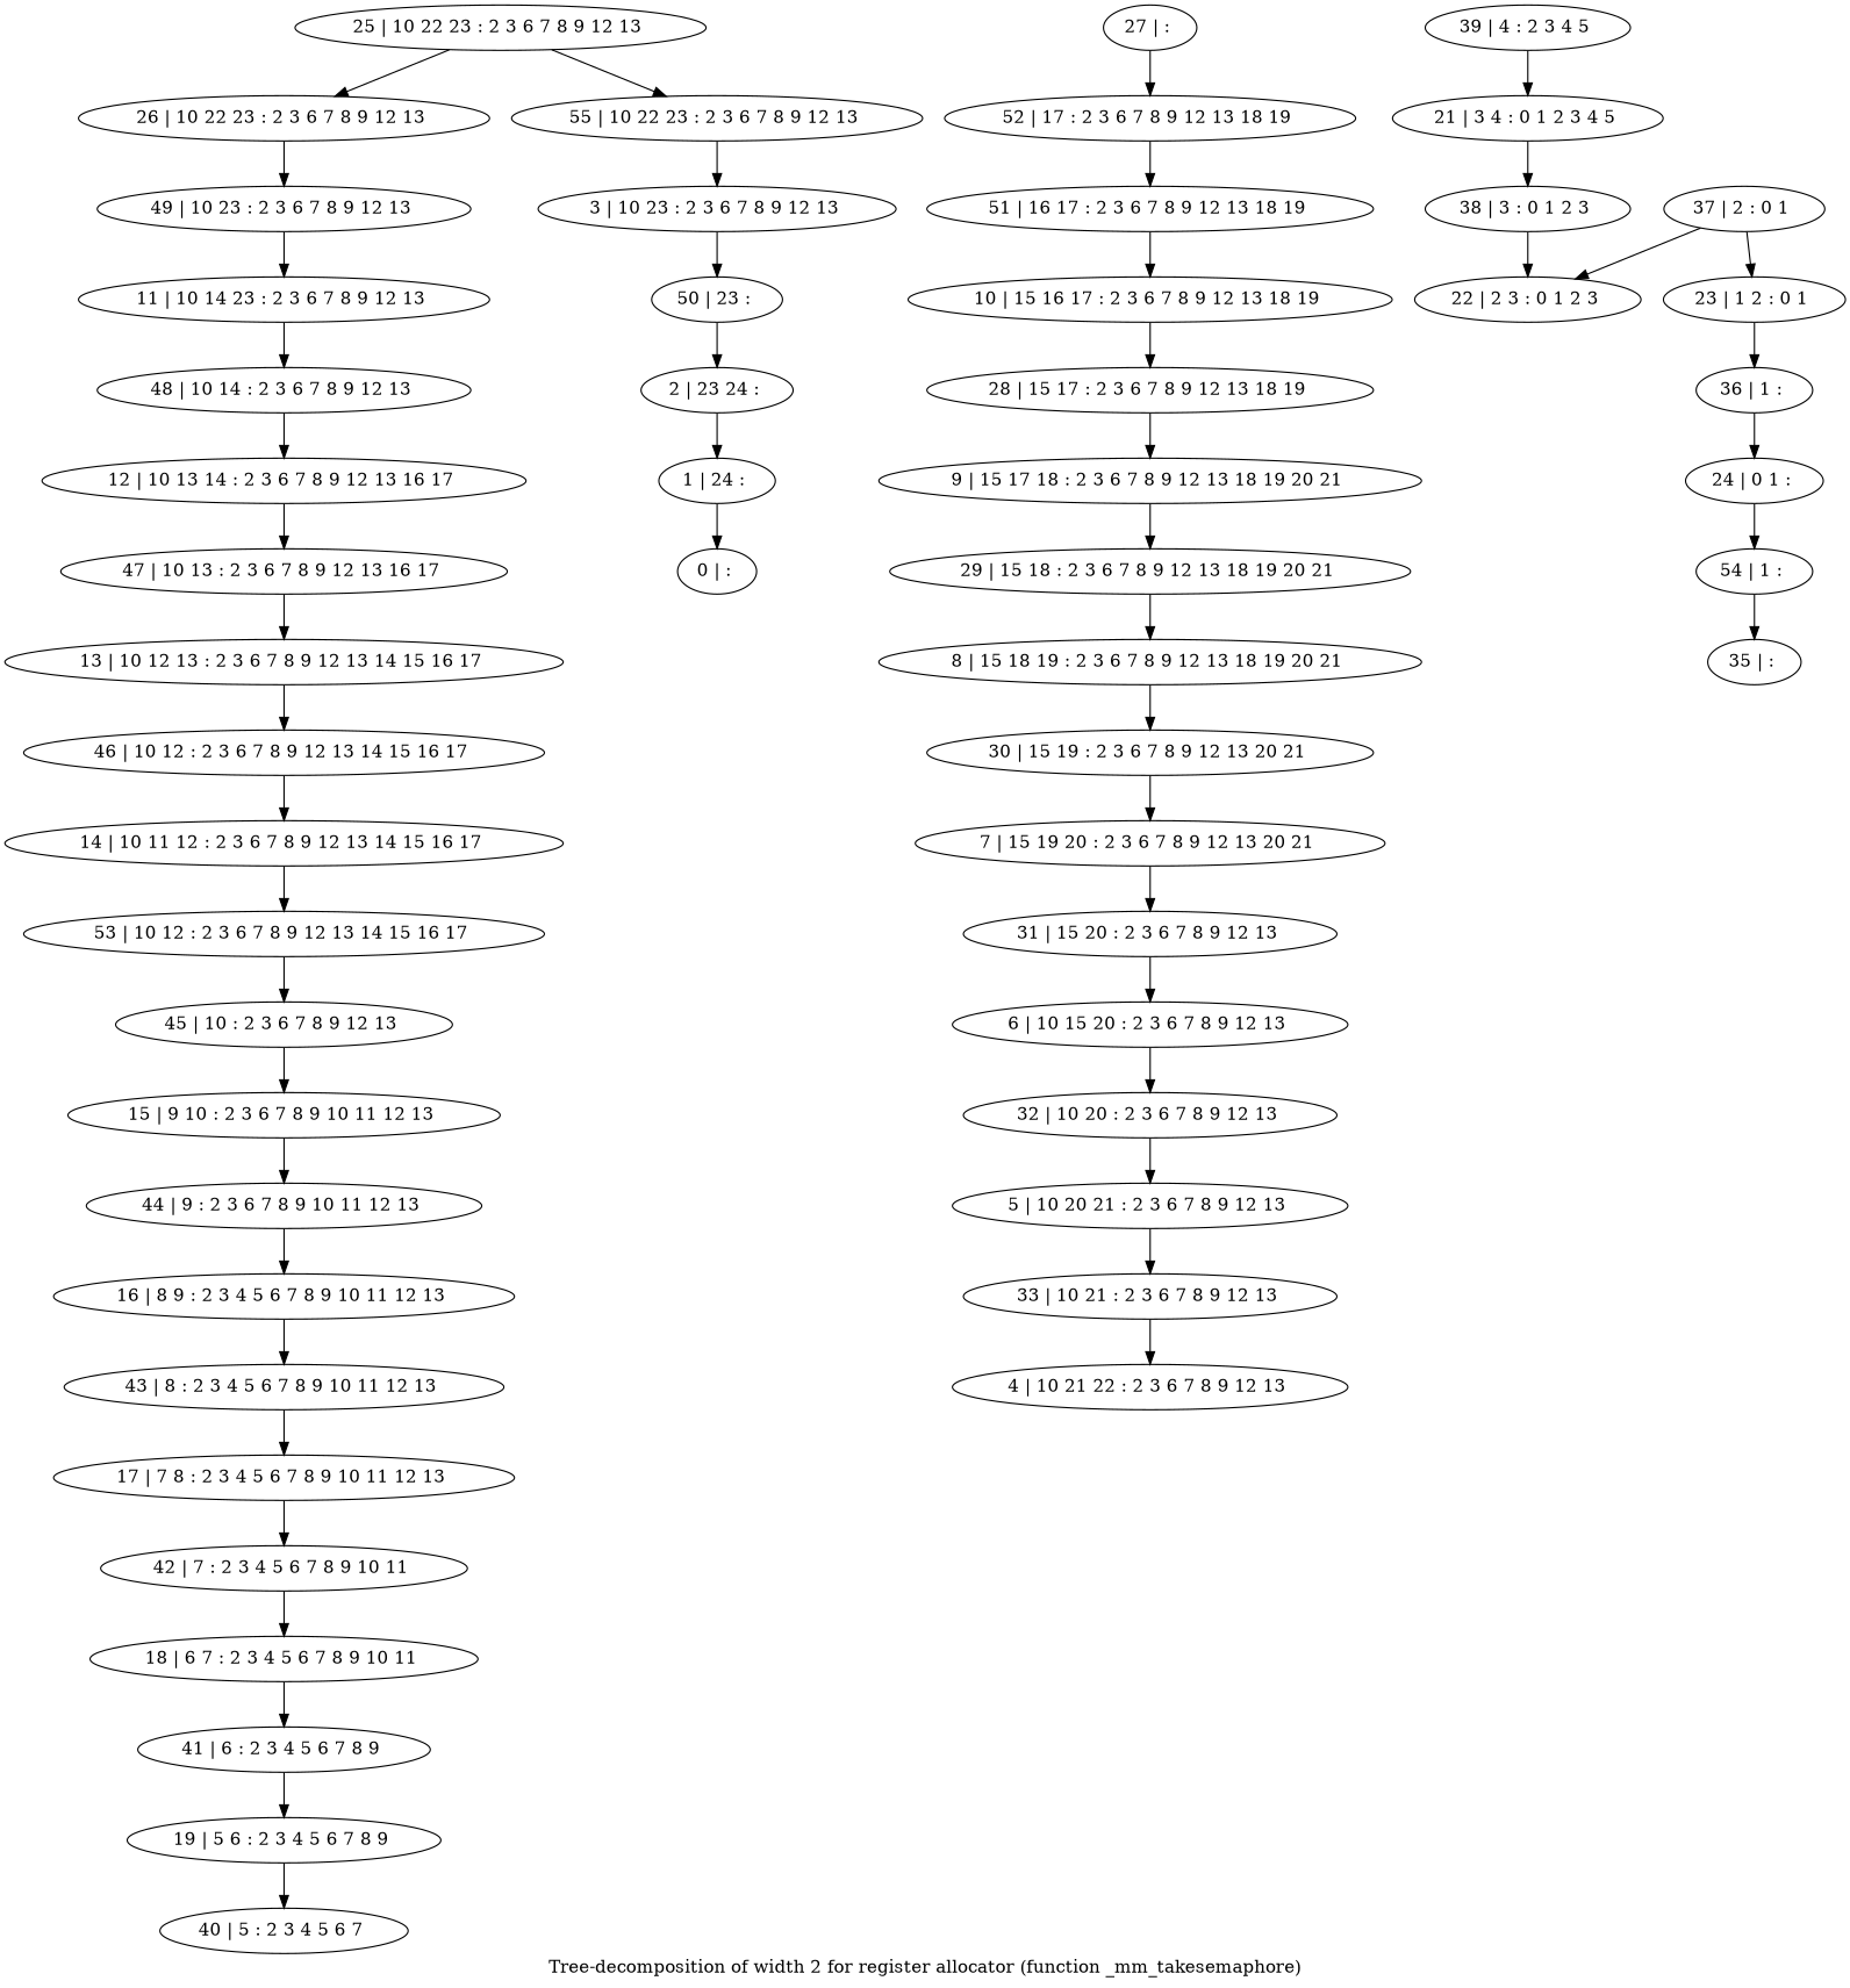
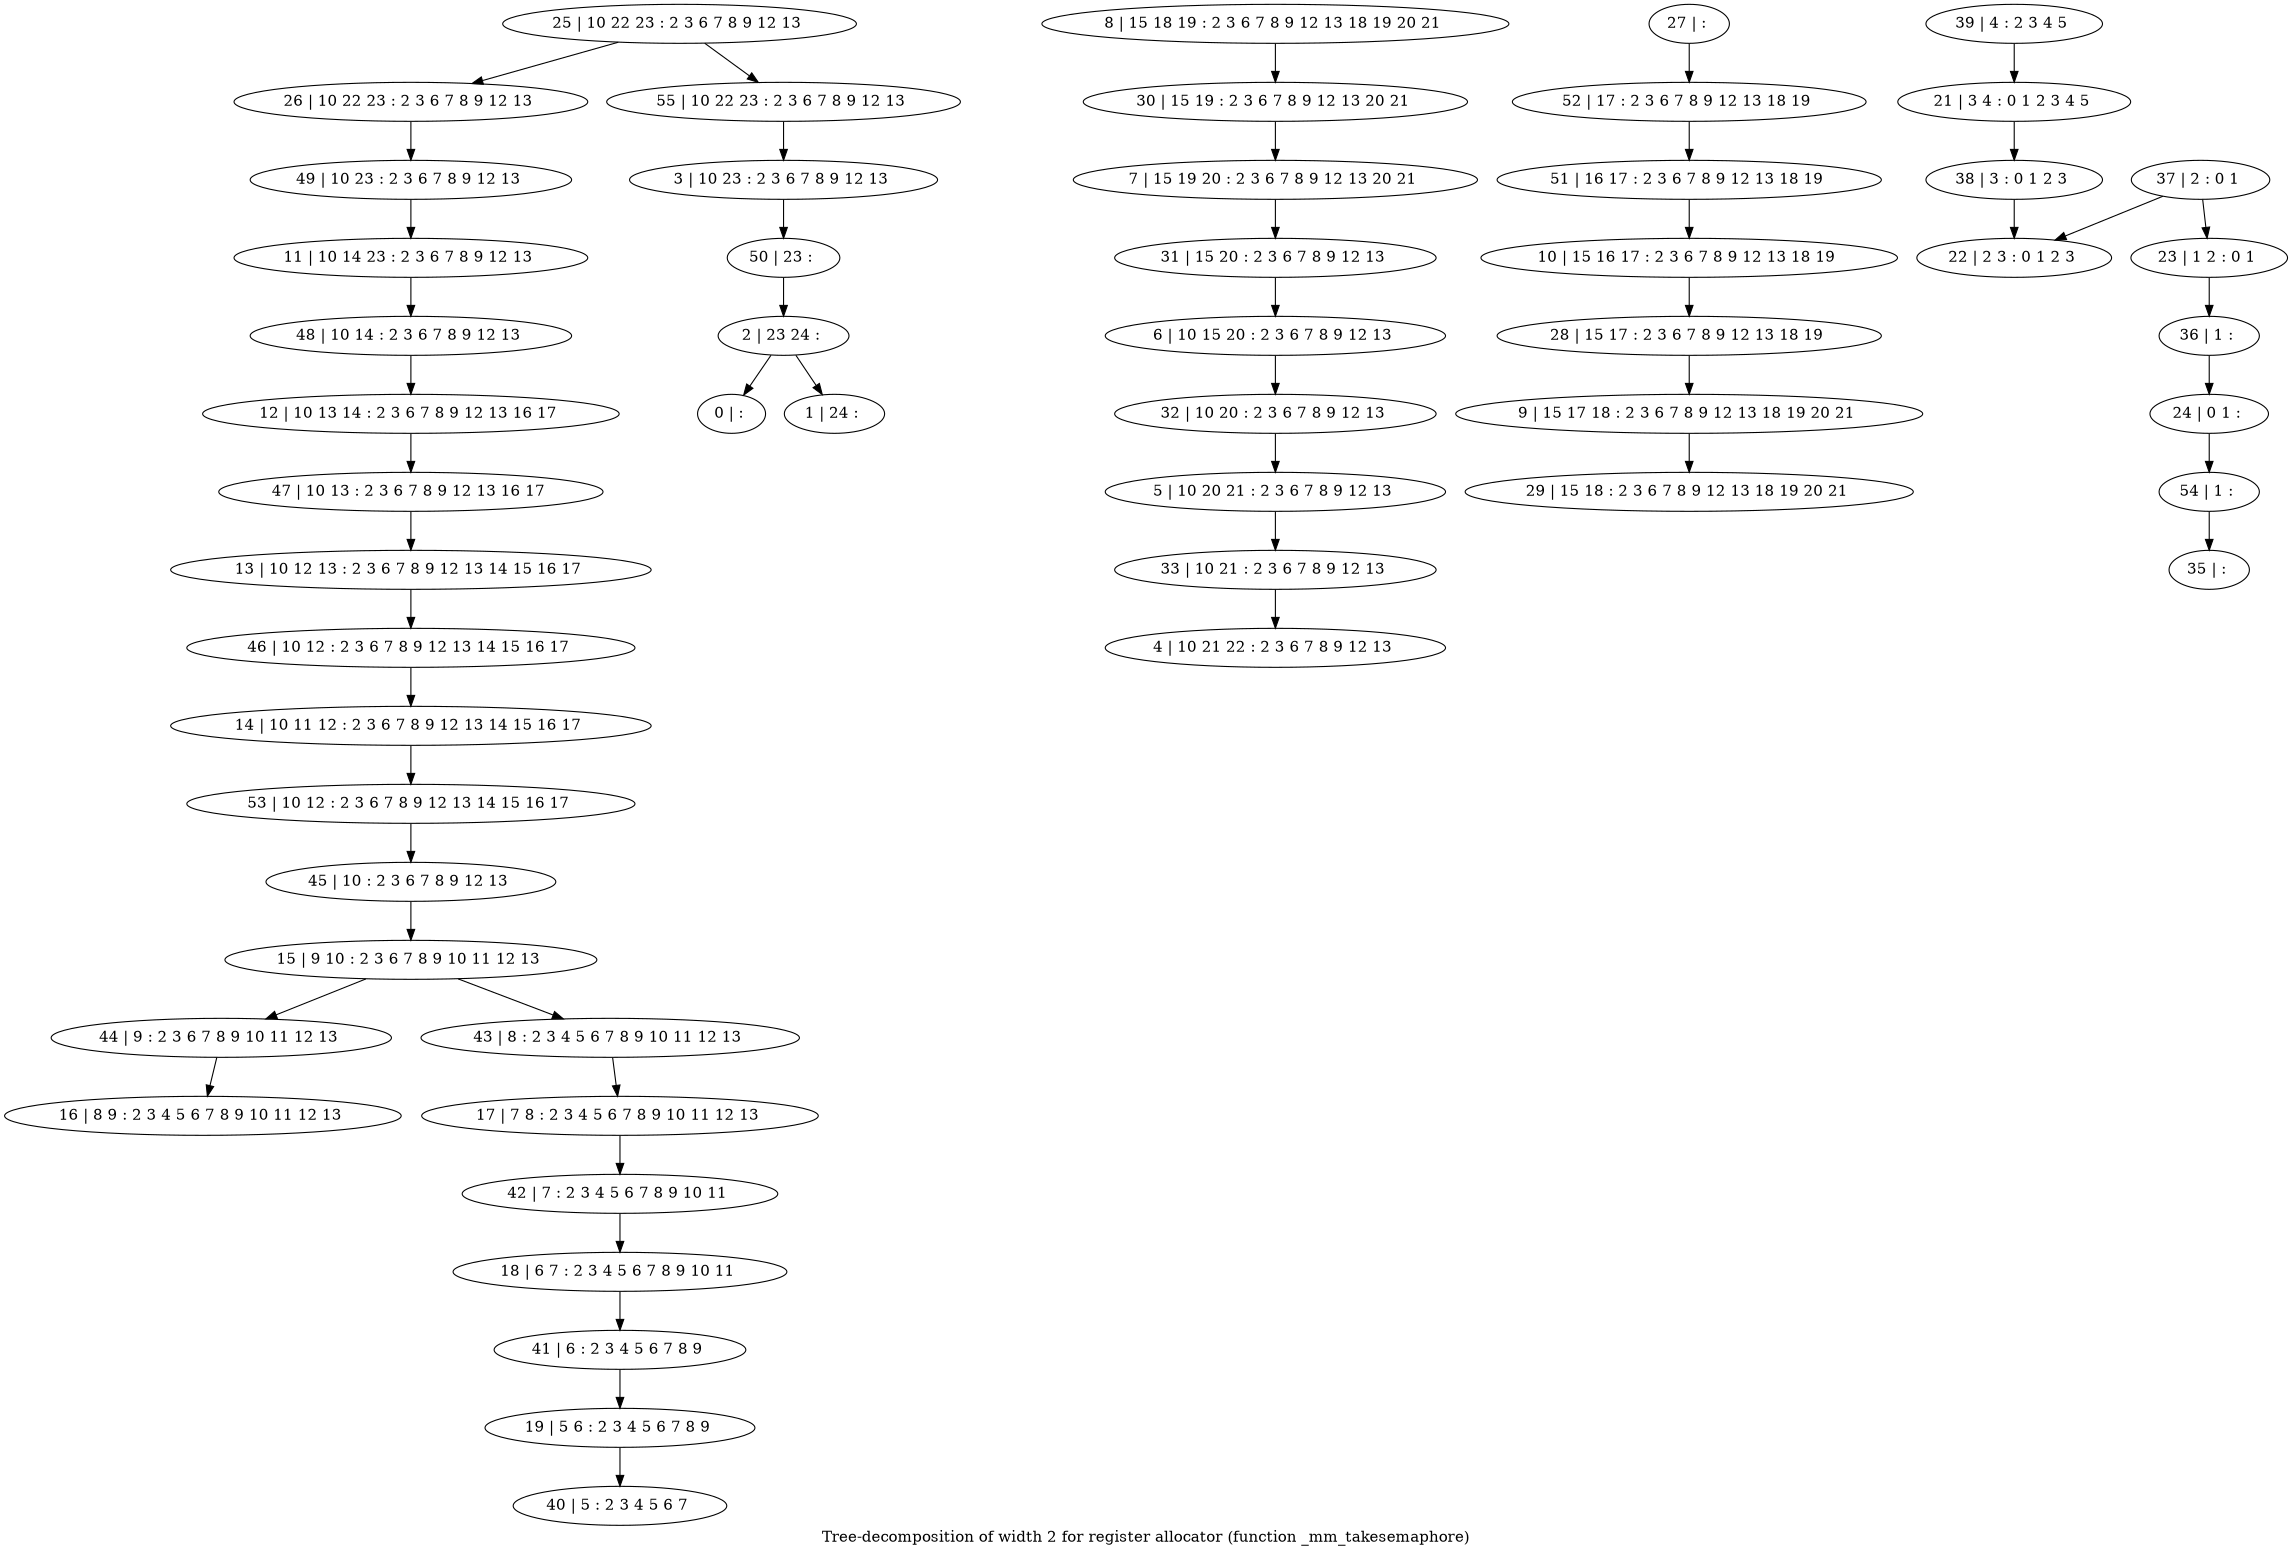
  digraph {
    label="Tree-decomposition of width 2 for register allocator (function _mm_takesemaphore)"
    n1 [label="0 | : "]
    n2 [label="1 | 24 : "]
    n3 [label="2 | 23 24 : "]
    n4 [label="3 | 10 23 : 2 3 6 7 8 9 12 13 "]
    n5 [label="50 | 23 : "]
    n6 [label="4 | 10 21 22 : 2 3 6 7 8 9 12 13 "]
    n7 [label="5 | 10 20 21 : 2 3 6 7 8 9 12 13 "]
    n8 [label="33 | 10 21 : 2 3 6 7 8 9 12 13 "]
    n9 [label="6 | 10 15 20 : 2 3 6 7 8 9 12 13 "]
    n10 [label="32 | 10 20 : 2 3 6 7 8 9 12 13 "]
    n11 [label="7 | 15 19 20 : 2 3 6 7 8 9 12 13 20 21 "]
    n12 [label="31 | 15 20 : 2 3 6 7 8 9 12 13 "]
    n13 [label="8 | 15 18 19 : 2 3 6 7 8 9 12 13 18 19 20 21 "]
    n14 [label="30 | 15 19 : 2 3 6 7 8 9 12 13 20 21 "]
    n15 [label="9 | 15 17 18 : 2 3 6 7 8 9 12 13 18 19 20 21 "]
    n16 [label="29 | 15 18 : 2 3 6 7 8 9 12 13 18 19 20 21 "]
    n17 [label="10 | 15 16 17 : 2 3 6 7 8 9 12 13 18 19 "]
    n18 [label="28 | 15 17 : 2 3 6 7 8 9 12 13 18 19 "]
    n19 [label="11 | 10 14 23 : 2 3 6 7 8 9 12 13 "]
    n20 [label="48 | 10 14 : 2 3 6 7 8 9 12 13 "]
    n21 [label="12 | 10 13 14 : 2 3 6 7 8 9 12 13 16 17 "]
    n22 [label="47 | 10 13 : 2 3 6 7 8 9 12 13 16 17 "]
    n23 [label="13 | 10 12 13 : 2 3 6 7 8 9 12 13 14 15 16 17 "]
    n24 [label="46 | 10 12 : 2 3 6 7 8 9 12 13 14 15 16 17 "]
    n25 [label="14 | 10 11 12 : 2 3 6 7 8 9 12 13 14 15 16 17 "]
    n26 [label="53 | 10 12 : 2 3 6 7 8 9 12 13 14 15 16 17 "]
    n27 [label="45 | 10 : 2 3 6 7 8 9 12 13 "]
    n28 [label="15 | 9 10 : 2 3 6 7 8 9 10 11 12 13 "]
    n29 [label="44 | 9 : 2 3 6 7 8 9 10 11 12 13 "]
    n30 [label="16 | 8 9 : 2 3 4 5 6 7 8 9 10 11 12 13 "]
    n31 [label="43 | 8 : 2 3 4 5 6 7 8 9 10 11 12 13 "]
    n32 [label="17 | 7 8 : 2 3 4 5 6 7 8 9 10 11 12 13 "]
    n33 [label="42 | 7 : 2 3 4 5 6 7 8 9 10 11 "]
    n34 [label="18 | 6 7 : 2 3 4 5 6 7 8 9 10 11 "]
    n35 [label="41 | 6 : 2 3 4 5 6 7 8 9 "]
    n36 [label="19 | 5 6 : 2 3 4 5 6 7 8 9 "]
    n37 [label="40 | 5 : 2 3 4 5 6 7 "]
    n38 [label="39 | 4 : 2 3 4 5 "]
    n39 [label="21 | 3 4 : 0 1 2 3 4 5 "]
    n40 [label="38 | 3 : 0 1 2 3 "]
    n41 [label="22 | 2 3 : 0 1 2 3 "]
    n42 [label="37 | 2 : 0 1 "]
    n43 [label="23 | 1 2 : 0 1 "]
    n44 [label="36 | 1 : "]
    n45 [label="24 | 0 1 : "]
    n46 [label="54 | 1 : "]
    n47 [label="35 | : "]
    n48 [label="25 | 10 22 23 : 2 3 6 7 8 9 12 13 "]
    n49 [label="26 | 10 22 23 : 2 3 6 7 8 9 12 13 "]
    n50 [label="55 | 10 22 23 : 2 3 6 7 8 9 12 13 "]
    n51 [label="49 | 10 23 : 2 3 6 7 8 9 12 13 "]
    n52 [label="27 | : "]
    n53 [label="52 | 17 : 2 3 6 7 8 9 12 13 18 19 "]
    n54 [label="51 | 16 17 : 2 3 6 7 8 9 12 13 18 19 "]
-   n2 -> n1
+   n3 -> n1
    n3 -> n2
    n4 -> n5
    n5 -> n3
    n7 -> n8
    n8 -> n6
    n9 -> n10
    n10 -> n7
    n11 -> n12
    n12 -> n9
    n13 -> n14
    n14 -> n11
    n15 -> n16
-   n16 -> n13
    n17 -> n18
    n18 -> n15
    n19 -> n20
    n20 -> n21
    n21 -> n22
    n22 -> n23
    n23 -> n24
    n24 -> n25
    n25 -> n26
    n26 -> n27
    n27 -> n28
    n28 -> n29
    n29 -> n30
-   n30 -> n31
+   n28 -> n31
    n31 -> n32
    n32 -> n33
    n33 -> n34
    n34 -> n35
    n35 -> n36
    n36 -> n37
    n38 -> n39
    n39 -> n40
    n40 -> n41
    n42 -> n41
    n42 -> n43
    n43 -> n44
    n44 -> n45
    n45 -> n46
    n46 -> n47
    n48 -> n49
    n48 -> n50
    n49 -> n51
    n50 -> n4
    n51 -> n19
    n52 -> n53
    n53 -> n54
    n54 -> n17
  }
